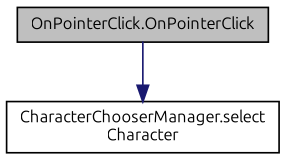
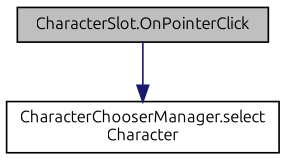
  digraph {
    rankdir=TB
    fontname=Ubuntu
    node [color=black fontname=Ubuntu fontsize=10 shape=record style=filled]
-   n1 [fillcolor=grey75 fontcolor=black height=0.2 label="OnPointerClick.OnPointerClick" width=0.4]
+   n1 [fillcolor=grey75 fontcolor=black height=0.2 label="CharacterSlot.OnPointerClick" width=0.4]
    n2 [fillcolor=white height=0.2 label="CharacterChooserManager.select\lCharacter" width=0.4]
    n1 -> n2 [color=midnightblue fontname=Ubuntu fontsize=10 labelfontname=Helvetica labelfontsize=10 style=solid]
  }
